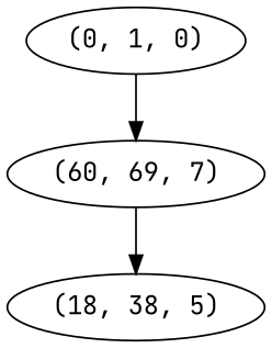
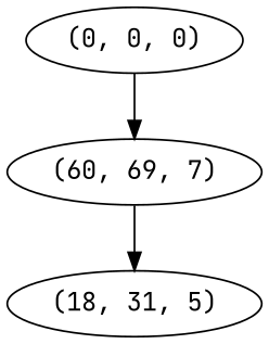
  digraph {
    fontname="JetBrains Mono"
    node [fontname="JetBrains Mono"]
    edge [fontname="JetBrains Mono"]
-   "(0, 0, 0)" [label="(0, 1, 0)"]
+   "(0, 0, 0)"
    "(60, 69, 7)"
-   "(18, 31, 5)" [label="(18, 38, 5)"]
+   "(18, 31, 5)"
    "(0, 0, 0)" -> "(60, 69, 7)"
    "(60, 69, 7)" -> "(18, 31, 5)"
  }
